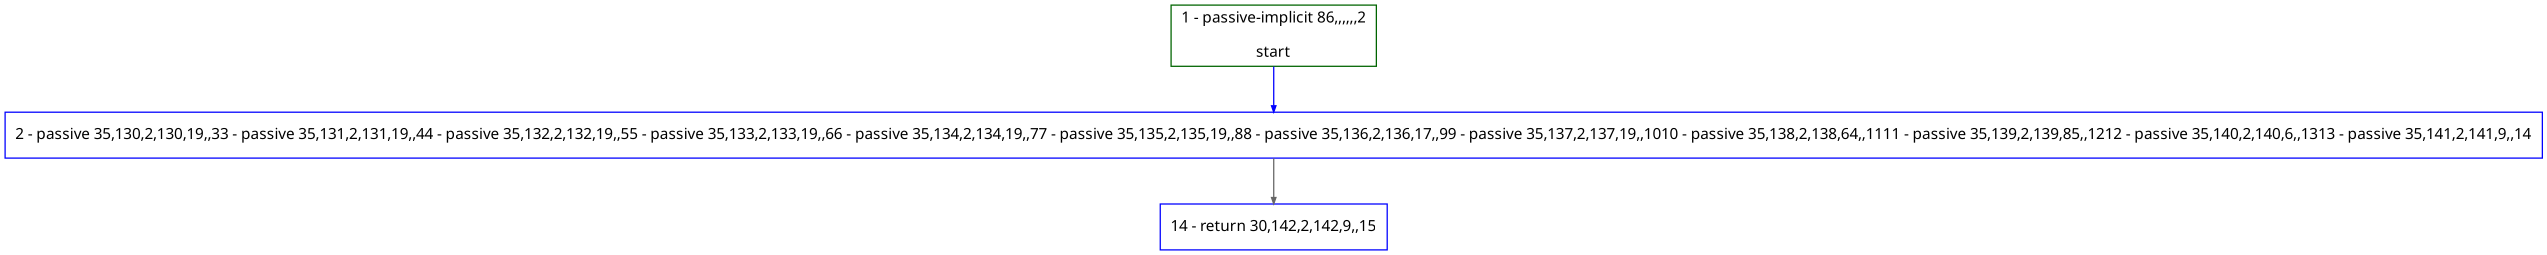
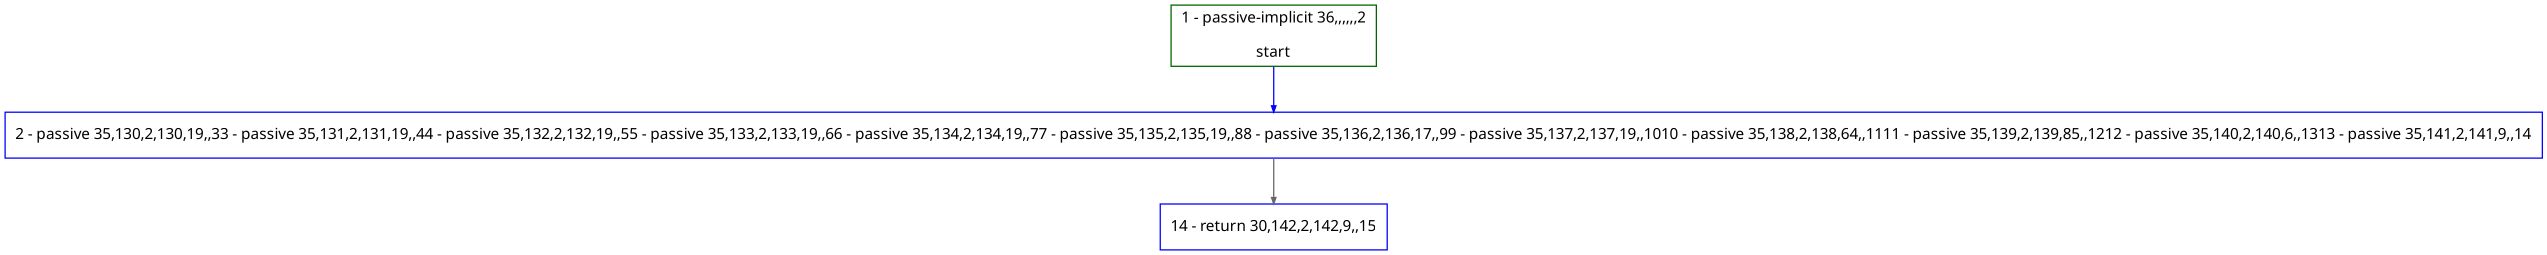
  digraph {
    bgcolor=white
    compound=true
    fillcolor="#FFFFCC"
    fontname="Noto Sans"
    fontsize=12
    pack=true
    packmode=clust
    style="rounded,filled"
    node [color="#0000ff" compound=true fillcolor="#ffffff" fixedsize=false fontname="Noto Sans" fontsize=12 node_initialized=no shape=box style=filled]
    edge [arrowhead=normal arrowsize=0.5 arrowtail=none compound=true dir=forward fontcolor=black fontname="Noto Sans" fontsize=12]
    n1 [label="2 - passive 35,130,2,130,19,,33 - passive 35,131,2,131,19,,44 - passive 35,132,2,132,19,,55 - passive 35,133,2,133,19,,66 - passive 35,134,2,134,19,,77 - passive 35,135,2,135,19,,88 - passive 35,136,2,136,17,,99 - passive 35,137,2,137,19,,1010 - passive 35,138,2,138,64,,1111 - passive 35,139,2,139,85,,1212 - passive 35,140,2,140,6,,1313 - passive 35,141,2,141,9,,14"]
    n2 [label="14 - return 30,142,2,142,9,,15"]
-   n3 [color="#006400" label="1 - passive-implicit 86,,,,,,2\n\nstart"]
+   n3 [color="#006400" label="1 - passive-implicit 36,,,,,,2\n\nstart"]
    n1 -> n2 [color=gray40]
    n3 -> n1 [color=blue]
  }
